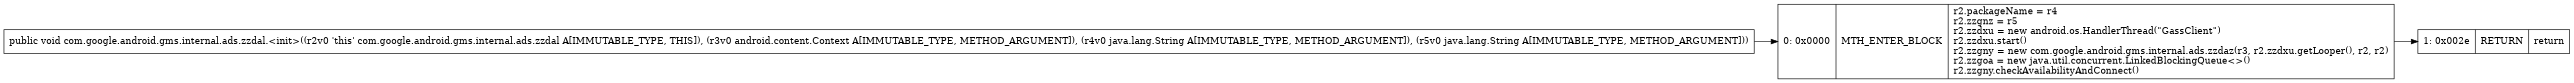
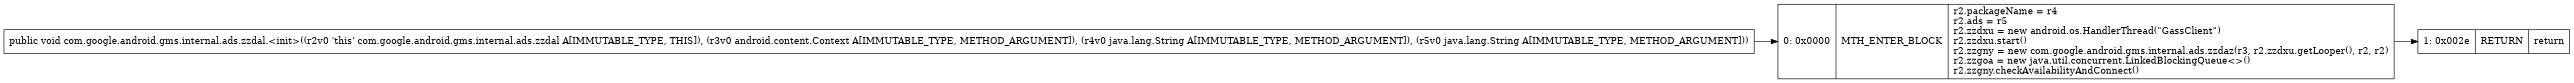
  digraph {
    rankdir=LR
    node [shape=record]
-   n1 [label="{0\:\ 0x0000|MTH_ENTER_BLOCK\l|r2.packageName = r4\lr2.zzgnz = r5\lr2.zzdxu = new android.os.HandlerThread(\"GassClient\")\lr2.zzdxu.start()\lr2.zzgny = new com.google.android.gms.internal.ads.zzdaz(r3, r2.zzdxu.getLooper(), r2, r2)\lr2.zzgoa = new java.util.concurrent.LinkedBlockingQueue\<\>()\lr2.zzgny.checkAvailabilityAndConnect()\l}"]
+   n1 [label="{0\:\ 0x0000|MTH_ENTER_BLOCK\l|r2.packageName = r4\lr2.ads = r5\lr2.zzdxu = new android.os.HandlerThread(\"GassClient\")\lr2.zzdxu.start()\lr2.zzgny = new com.google.android.gms.internal.ads.zzdaz(r3, r2.zzdxu.getLooper(), r2, r2)\lr2.zzgoa = new java.util.concurrent.LinkedBlockingQueue\<\>()\lr2.zzgny.checkAvailabilityAndConnect()\l}"]
    n2 [label="{1\:\ 0x002e|RETURN\l|return\l}"]
    n3 [label="{public void com.google.android.gms.internal.ads.zzdal.\<init\>((r2v0 'this' com.google.android.gms.internal.ads.zzdal A[IMMUTABLE_TYPE, THIS]), (r3v0 android.content.Context A[IMMUTABLE_TYPE, METHOD_ARGUMENT]), (r4v0 java.lang.String A[IMMUTABLE_TYPE, METHOD_ARGUMENT]), (r5v0 java.lang.String A[IMMUTABLE_TYPE, METHOD_ARGUMENT])) }"]
    n1 -> n2
    n3 -> n1
  }
